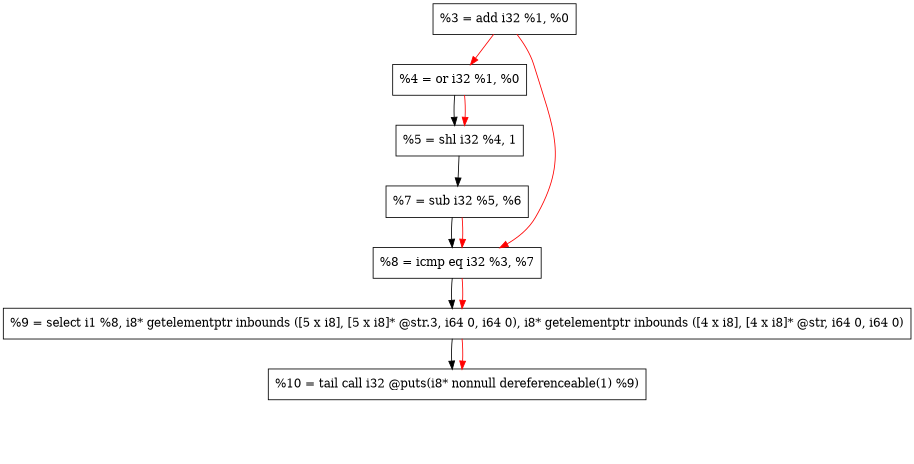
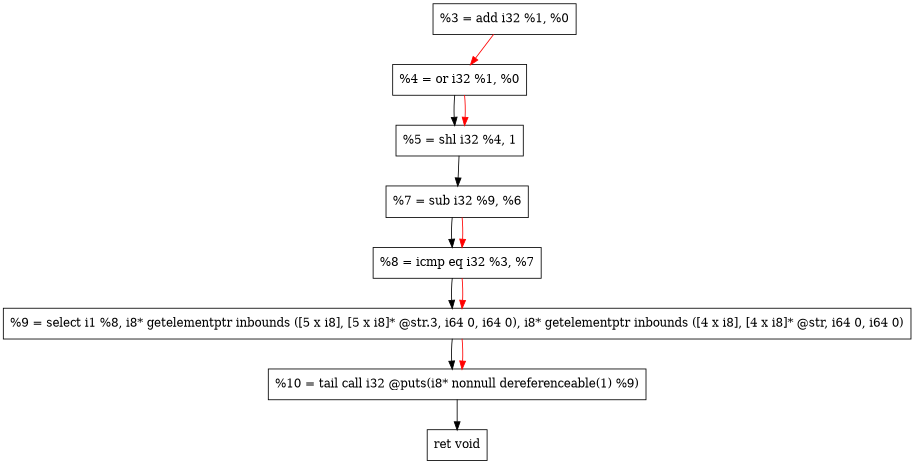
  digraph {
    node [shape=record]
    edge [color=red]
    n1 [label="  %3 = add i32 %1, %0"]
    n2 [label="  %4 = or i32 %1, %0"]
    n3 [label="  %8 = icmp eq i32 %3, %7"]
    n4 [label="  %5 = shl i32 %4, 1"]
    n5 [label="  %9 = select i1 %8, i8* getelementptr inbounds ([5 x i8], [5 x i8]* @str.3, i64 0, i64 0), i8* getelementptr inbounds ([4 x i8], [4 x i8]* @str, i64 0, i64 0)"]
-   n6 [label="  %7 = sub i32 %5, %6"]
+   n6 [label="%7 = sub i32 %9, %6"]
    n7 [label="  %10 = tail call i32 @puts(i8* nonnull dereferenceable(1) %9)"]
+   n8 [label="  ret void"]
    n1 -> n2
-   n1 -> n3
    n2 -> n4 [color=""]
    n2 -> n4
    n3 -> n5 [color=""]
    n3 -> n5
    n4 -> n6 [color=black]
    n5 -> n7 [color=""]
    n5 -> n7
    n6 -> n3 [color=""]
    n6 -> n3
+   n7 -> n8 [color=""]
  }
